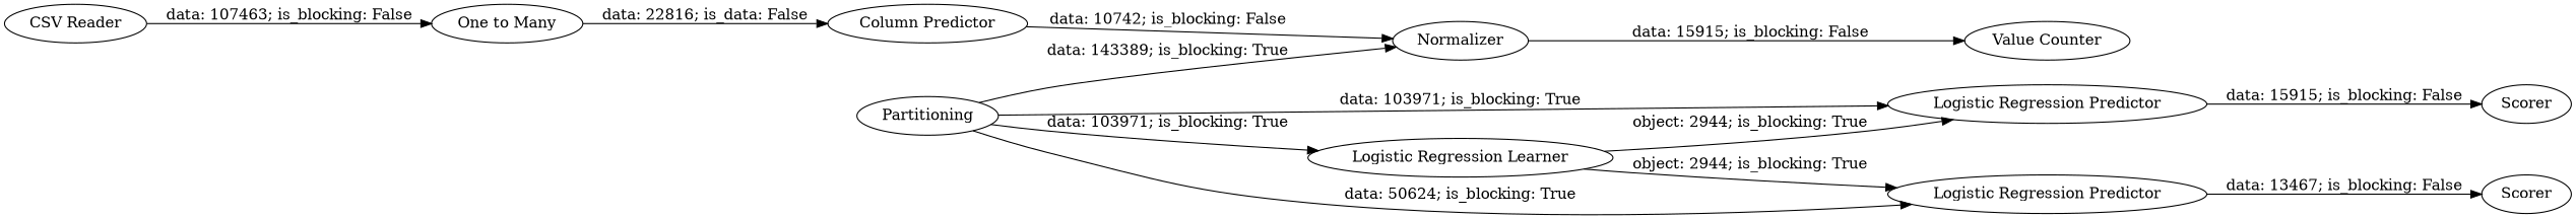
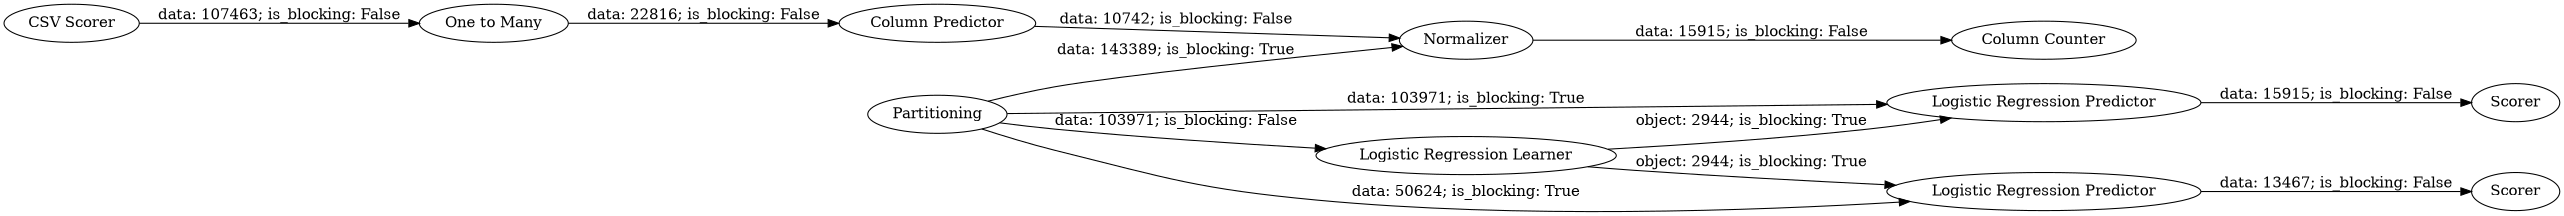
  digraph {
    rankdir=LR
    n1 [label="One to Many"]
    n2 [label="Column Predictor"]
    n3 [label=Normalizer]
    n4 [label=Partitioning]
    n5 [label="Logistic Regression Predictor"]
    n6 [label="Logistic Regression Learner"]
    n7 [label="Logistic Regression Predictor"]
    n8 [label=Scorer]
    n9 [label=Scorer]
-   n10 [label="Value Counter"]
-   n11 [label="CSV Reader"]
-   n1 -> n2 [label="data: 22816; is_data: False"]
+   n10 [label="Column Counter"]
+   n11 [label="CSV Scorer"]
+   n1 -> n2 [label="data: 22816; is_blocking: False"]
    n2 -> n3 [label="data: 10742; is_blocking: False"]
    n3 -> n10 [label="data: 15915; is_blocking: False"]
    n4 -> n3 [label="data: 143389; is_blocking: True"]
    n4 -> n5 [label="data: 103971; is_blocking: True"]
-   n4 -> n6 [label="data: 103971; is_blocking: True"]
+   n4 -> n6 [label="data: 103971; is_blocking: False"]
    n4 -> n7 [label="data: 50624; is_blocking: True"]
    n5 -> n8 [label="data: 15915; is_blocking: False"]
    n6 -> n5 [label="object: 2944; is_blocking: True"]
    n6 -> n7 [label="object: 2944; is_blocking: True"]
    n7 -> n9 [label="data: 13467; is_blocking: False"]
    n11 -> n1 [label="data: 107463; is_blocking: False"]
  }
